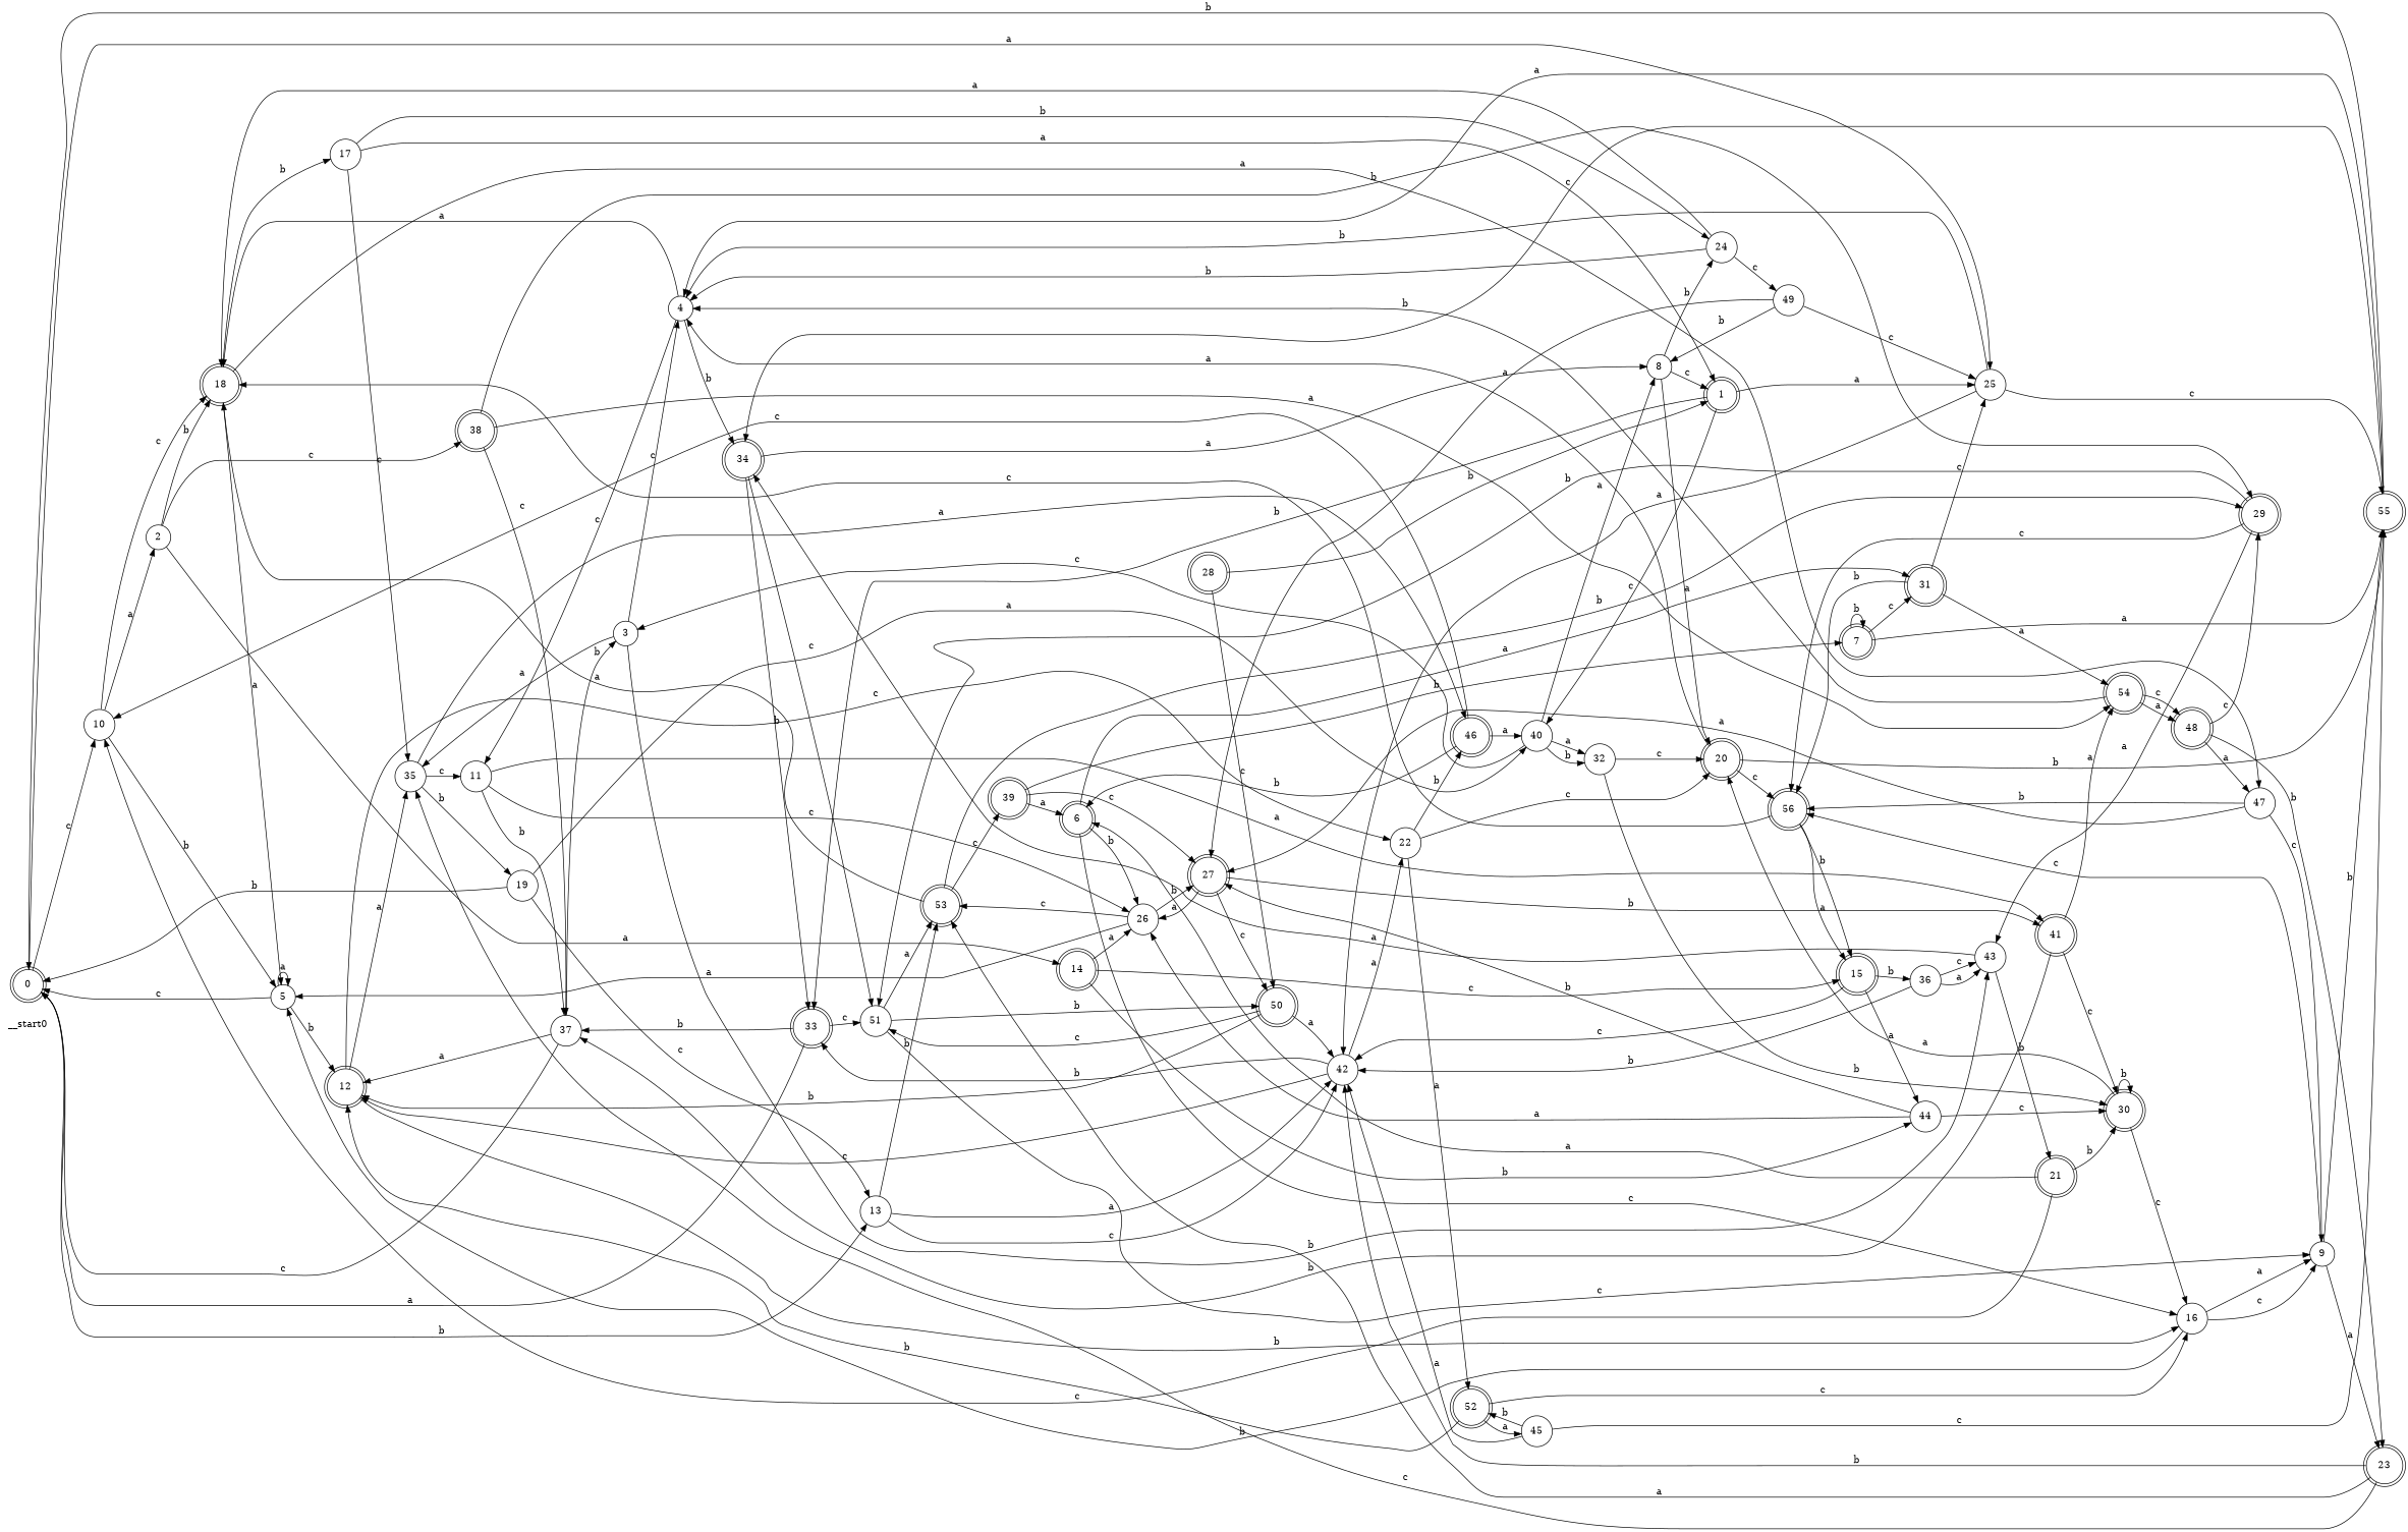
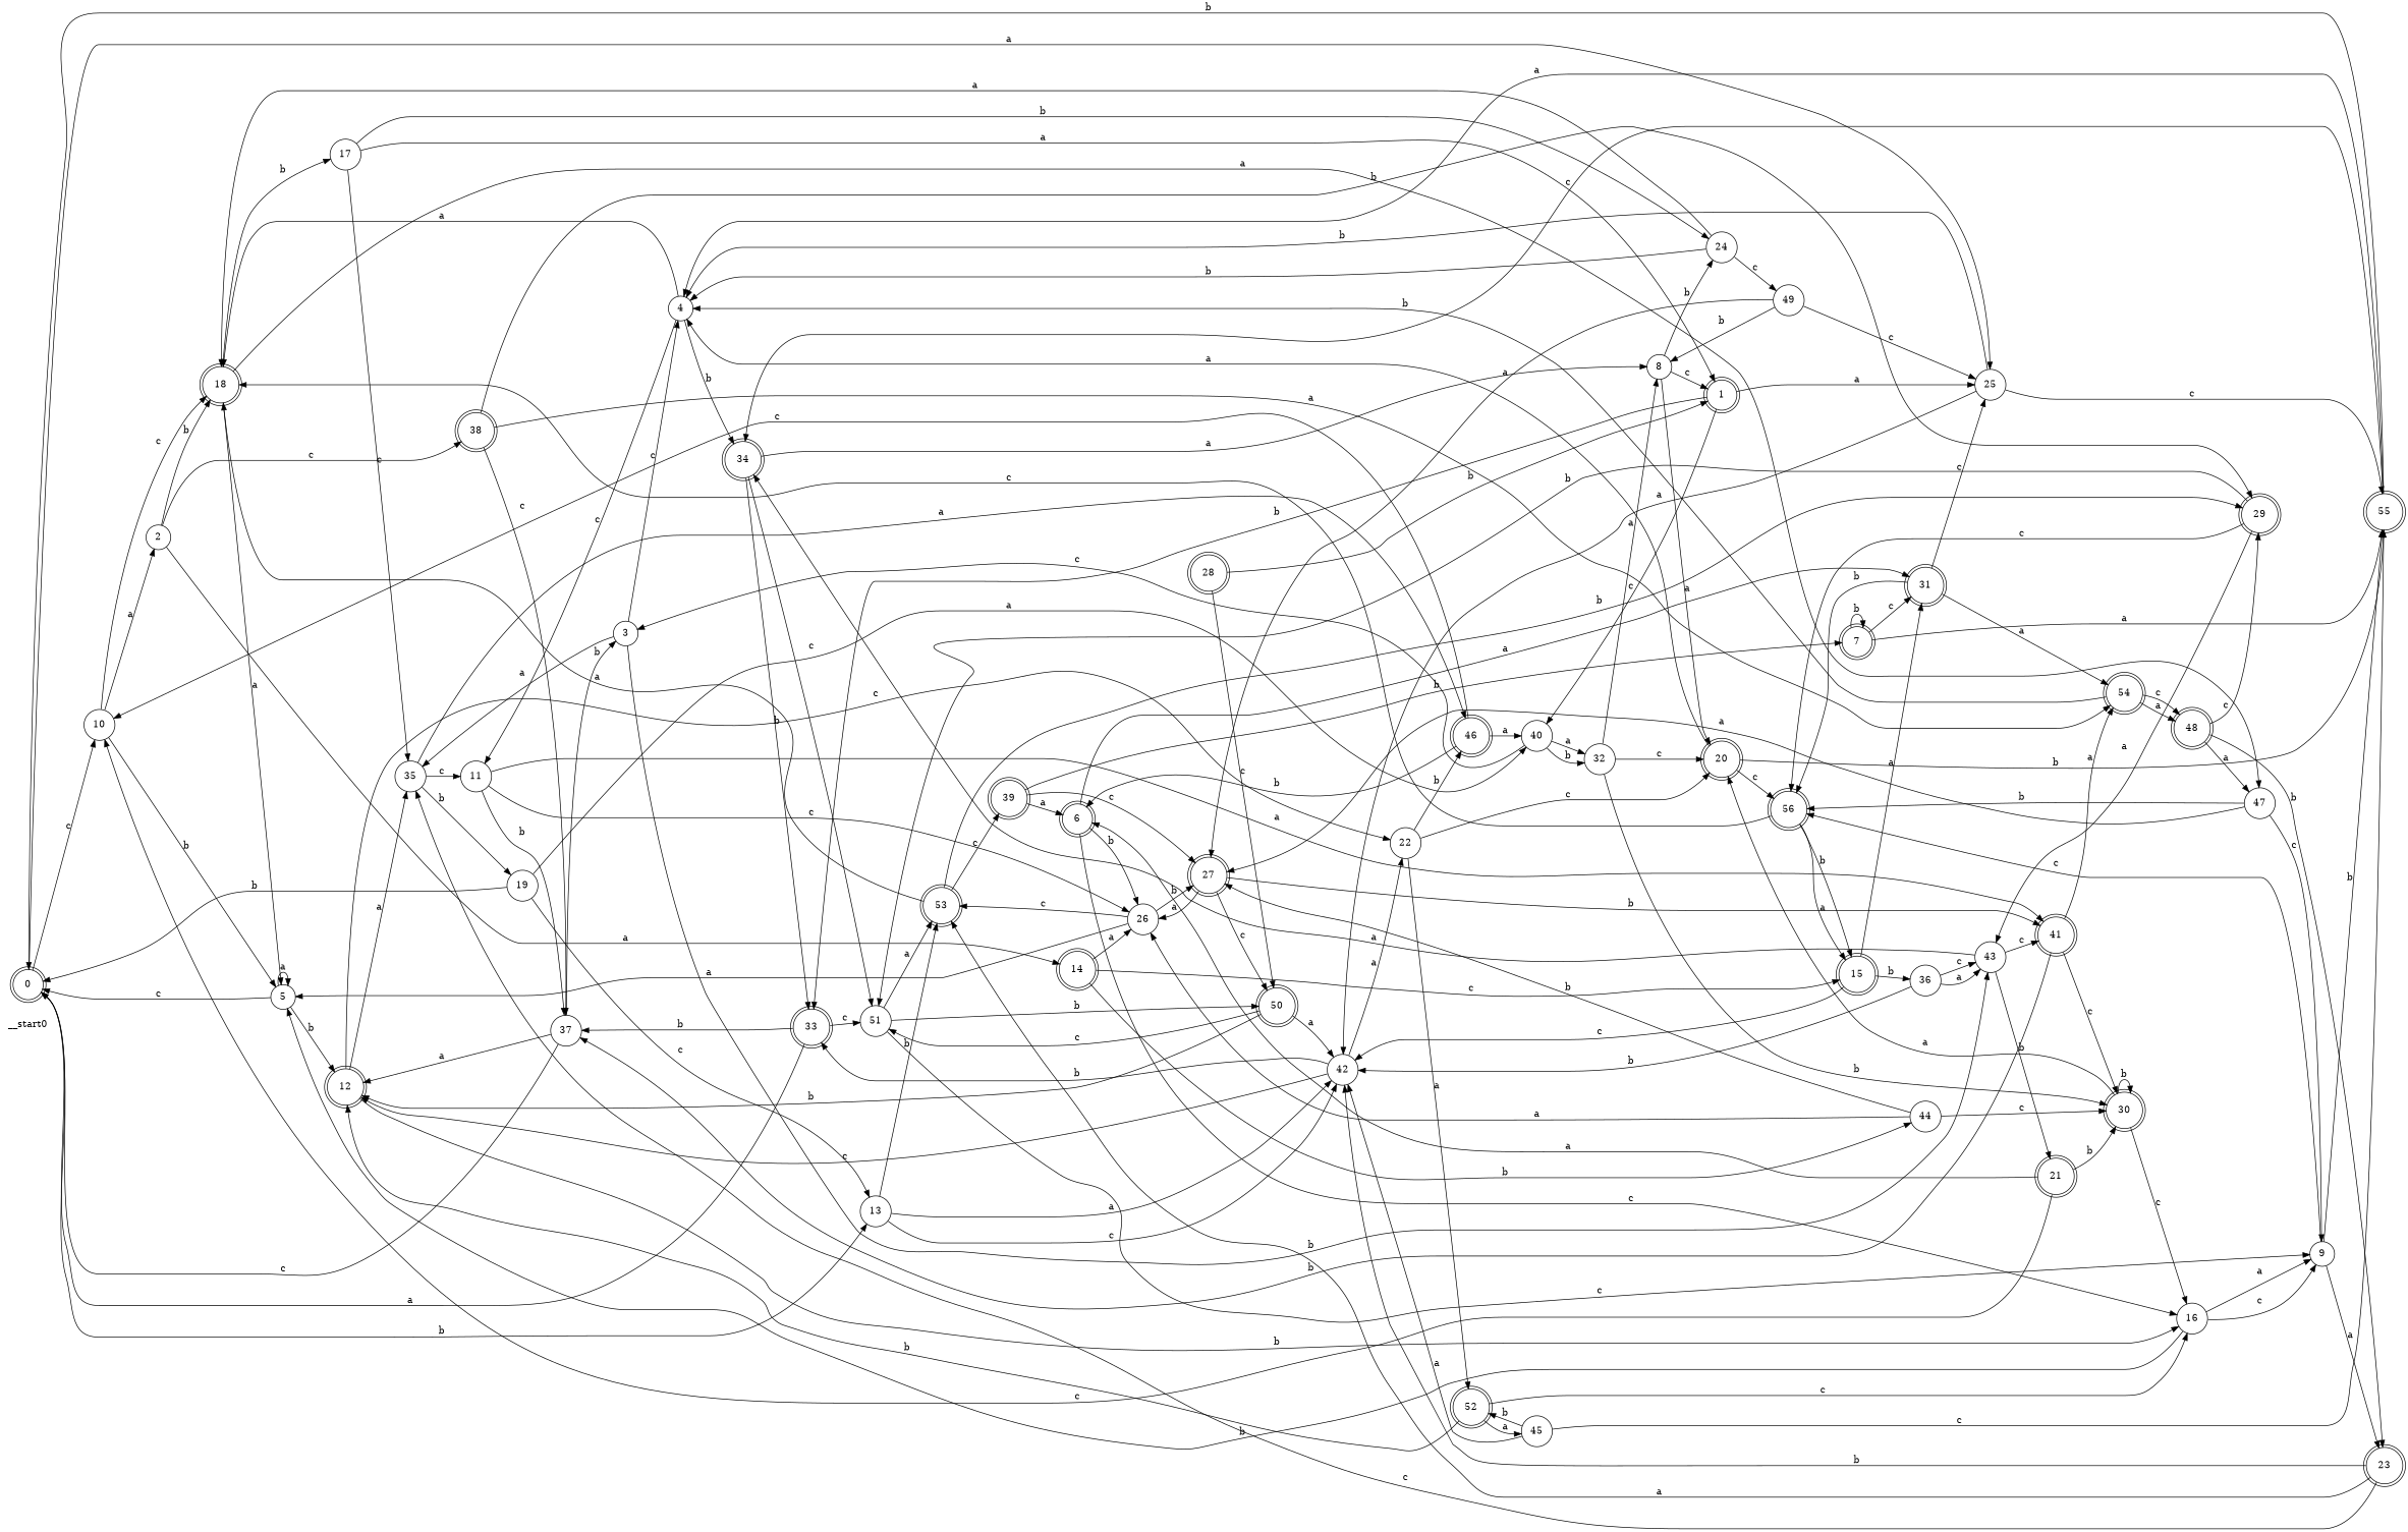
  digraph {
    rankdir=LR
    node [shape=doublecircle color=black fillcolor=white style="rounded,filled"]
    __start0 [shape=none color="" fillcolor="" style=""]
    n2 [label=0]
    n3 [label=10 shape=circle style=filled]
    n4 [label=13 shape=circle style=filled]
    n5 [label=25 shape=circle style=filled]
    n6 [label=2 shape=circle style=filled]
    n7 [label=18]
    n8 [label=5 shape=circle style=filled]
    n9 [label=42 shape=circle style=filled]
    n10 [label=53]
    n11 [label=4 shape=circle style=filled]
    n12 [label=55]
    n13 [label=1]
    n14 [label=33]
    n15 [label=40 shape=circle style=filled]
    n16 [label=37 shape=circle style=filled]
    n17 [label=51 shape=circle style=filled]
    n18 [label=3 shape=circle style=filled]
    n19 [label=32 shape=circle style=filled]
    n20 [label=14]
    n21 [label=38]
    n22 [label=26 shape=circle style=filled]
    n23 [label=15]
    n24 [label=44 shape=circle style=filled]
    n25 [label=17 shape=circle style=filled]
    n26 [label=47 shape=circle style=filled]
    n27 [label=29]
    n28 [label=54]
    n29 [label=35 shape=circle style=filled]
    n30 [label=43 shape=circle style=filled]
    n31 [label=11 shape=circle style=filled]
    n32 [label=34]
    n33 [label=19 shape=circle style=filled]
    n34 [label=46]
    n35 [label=41]
    n36 [label=21]
    n37 [label=24 shape=circle style=filled]
    n38 [label=8 shape=circle style=filled]
    n39 [label=12]
    n40 [label=16 shape=circle style=filled]
    n41 [label=22 shape=circle style=filled]
    n42 [label=6]
    n43 [label=31]
    n44 [label=9 shape=circle style=filled]
    n45 [label=27]
    n46 [label=56]
    n47 [label=7]
    n48 [label=20]
    n49 [label=49 shape=circle style=filled]
    n50 [label=23]
    n51 [label=30]
    n52 [label=52]
    n53 [label=39]
    n54 [label=36 shape=circle style=filled]
    n55 [label=45 shape=circle style=filled]
    n56 [label=50]
    n57 [label=28]
    n58 [label=48]
    n2 -> n3 [label=c]
    n2 -> n4 [label=b]
    n2 -> n5 [label=a]
    n3 -> n6 [label=a]
    n3 -> n7 [label=c]
    n3 -> n8 [label=b]
    n4 -> n9 [label=a]
    n4 -> n9 [label=c]
    n4 -> n10 [label=b]
    n5 -> n9 [label=a]
    n5 -> n11 [label=b]
    n5 -> n12 [label=c]
    n6 -> n7 [label=b]
    n6 -> n20 [label=a]
    n6 -> n21 [label=c]
    n7 -> n8 [label=a]
    n7 -> n25 [label=b]
    n7 -> n26 [label=a]
    n8 -> n2 [label=c]
    n8 -> n8 [label=a]
    n8 -> n39 [label=b]
    n9 -> n14 [label=b]
    n9 -> n39 [label=c]
    n9 -> n41 [label=a]
    n10 -> n7 [label=a]
    n10 -> n27 [label=b]
    n10 -> n53 [label=c]
    n11 -> n7 [label=a]
    n11 -> n31 [label=c]
    n11 -> n32 [label=b]
    n12 -> n2 [label=b]
    n12 -> n11 [label=a]
    n12 -> n32 [label=c]
    n13 -> n5 [label=a]
    n13 -> n14 [label=b]
    n13 -> n15 [label=c]
    n14 -> n2 [label=a]
    n14 -> n16 [label=b]
    n14 -> n17 [label=c]
    n15 -> n18 [label=c]
    n15 -> n19 [label=a]
    n15 -> n19 [label=b]
    n16 -> n2 [label=c]
    n16 -> n18 [label=b]
    n16 -> n39 [label=a]
    n17 -> n10 [label=a]
    n17 -> n44 [label=c]
    n17 -> n56 [label=b]
    n18 -> n11 [label=c]
    n18 -> n29 [label=a]
    n18 -> n30 [label=b]
-   n15 -> n38 [label=a]
+   n19 -> n38 [label=a]
    n19 -> n48 [label=c]
    n19 -> n51 [label=b]
    n20 -> n22 [label=a]
    n20 -> n23 [label=c]
    n20 -> n24 [label=b]
    n21 -> n16 [label=c]
    n21 -> n27 [label=b]
    n21 -> n28 [label=a]
    n22 -> n8 [label=a]
    n22 -> n10 [label=c]
    n22 -> n45 [label=b]
    n23 -> n9 [label=c]
-   n23 -> n24 [label=a]
+   n23 -> n43 [label=a]
    n23 -> n54 [label=b]
    n24 -> n22 [label=a]
    n24 -> n45 [label=b]
    n24 -> n51 [label=c]
    n25 -> n13 [label=a]
    n25 -> n29 [label=c]
    n25 -> n37 [label=b]
    n26 -> n44 [label=c]
    n26 -> n45 [label=a]
    n26 -> n46 [label=b]
    n27 -> n17 [label=b]
    n27 -> n30 [label=a]
    n27 -> n46 [label=c]
    n28 -> n11 [label=b]
    n28 -> n58 [label=a]
    n28 -> n58 [label=c]
    n29 -> n31 [label=c]
    n29 -> n33 [label=b]
    n29 -> n34 [label=a]
    n30 -> n32 [label=a]
+   n30 -> n35 [label=c]
    n30 -> n36 [label=b]
    n31 -> n16 [label=b]
    n31 -> n22 [label=c]
    n31 -> n35 [label=a]
    n32 -> n14 [label=b]
    n32 -> n17 [label=c]
    n32 -> n38 [label=a]
    n33 -> n2 [label=b]
    n33 -> n4 [label=c]
    n33 -> n15 [label=a]
    n34 -> n3 [label=c]
    n34 -> n15 [label=a]
    n34 -> n42 [label=b]
    n35 -> n16 [label=b]
    n35 -> n28 [label=a]
    n35 -> n51 [label=c]
    n36 -> n3 [label=c]
    n36 -> n42 [label=a]
    n36 -> n51 [label=b]
    n37 -> n7 [label=a]
    n37 -> n11 [label=b]
    n37 -> n49 [label=c]
    n38 -> n13 [label=c]
    n38 -> n37 [label=b]
    n38 -> n48 [label=a]
    n39 -> n29 [label=a]
    n39 -> n40 [label=b]
    n39 -> n41 [label=c]
    n40 -> n8 [label=b]
    n40 -> n44 [label=a]
    n40 -> n44 [label=c]
    n41 -> n34 [label=b]
    n41 -> n48 [label=c]
    n41 -> n52 [label=a]
    n42 -> n22 [label=b]
    n42 -> n40 [label=c]
    n42 -> n43 [label=a]
    n43 -> n5 [label=c]
    n43 -> n28 [label=a]
    n43 -> n46 [label=b]
    n44 -> n12 [label=b]
    n44 -> n46 [label=c]
    n44 -> n50 [label=a]
    n45 -> n22 [label=a]
    n45 -> n35 [label=b]
    n45 -> n56 [label=c]
    n46 -> n7 [label=c]
    n46 -> n23 [label=a]
    n46 -> n23 [label=b]
    n47 -> n12 [label=a]
    n47 -> n43 [label=c]
    n47 -> n47 [label=b]
    n48 -> n11 [label=a]
    n48 -> n12 [label=b]
    n48 -> n46 [label=c]
    n49 -> n5 [label=c]
    n49 -> n38 [label=b]
    n49 -> n45 [label=a]
    n50 -> n9 [label=b]
    n50 -> n10 [label=a]
    n50 -> n29 [label=c]
    n51 -> n40 [label=c]
    n51 -> n48 [label=a]
    n51 -> n51 [label=b]
    n52 -> n39 [label=b]
    n52 -> n40 [label=c]
    n52 -> n55 [label=a]
    n53 -> n42 [label=a]
    n53 -> n45 [label=c]
    n53 -> n47 [label=b]
    n54 -> n9 [label=b]
    n54 -> n30 [label=a]
    n54 -> n30 [label=c]
    n55 -> n9 [label=a]
    n55 -> n12 [label=c]
    n55 -> n52 [label=b]
    n56 -> n9 [label=a]
    n56 -> n17 [label=c]
    n56 -> n39 [label=b]
    n57 -> n13 [label=b]
    n57 -> n56 [label=c]
    n58 -> n26 [label=a]
    n58 -> n27 [label=c]
    n58 -> n50 [label=b]
  }
